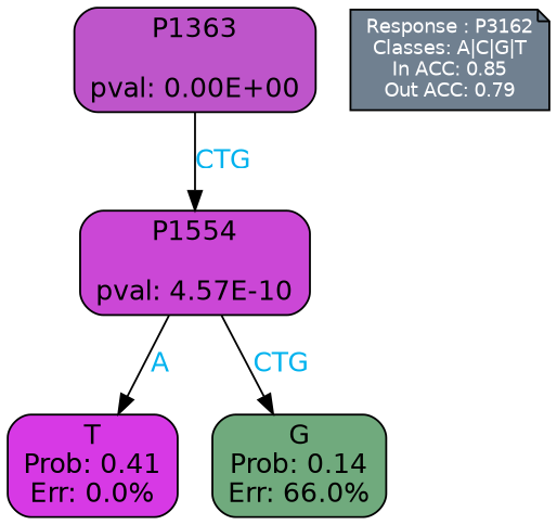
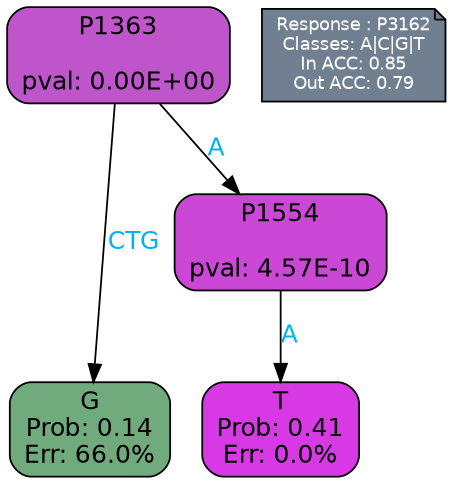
  digraph {
    ranksep=equally
    splines=polylines
    node [color=black fontname=helvetica shape=box style="filled, rounded"]
    edge [fontcolor=deepskyblue2 fontname=helvetica]
    n1 [fillcolor="#d739e5" label="T\nProb: 0.41\nErr: 0.0%"]
    n2 [fillcolor="#70aa7d" label="G\nProb: 0.14\nErr: 66.0%"]
    n3 [align=left fillcolor=slategray fontcolor=white fontsize=10 label="Response : P3162\nClasses: A|C|G|T\nIn ACC: 0.85\nOut ACC: 0.79\n" shape=note style=filled]
    n4 [fillcolor="#be55ca" label="P1363\n\npval: 0.00E+00"]
    n5 [fillcolor="#cb47d6" label="P1554\n\npval: 4.57E-10"]
    subgraph sub_1 {
      rank=same
      n1
      n2
    }
    subgraph sub_2 {
      rank=same
      n3
      n4
    }
-   n5 -> n2 [label=CTG]
-   n4 -> n5 [label=CTG]
+   n4 -> n2 [label=CTG]
+   n4 -> n5 [label=A]
    n5 -> n1 [label=A]
  }
